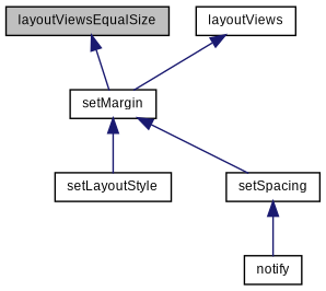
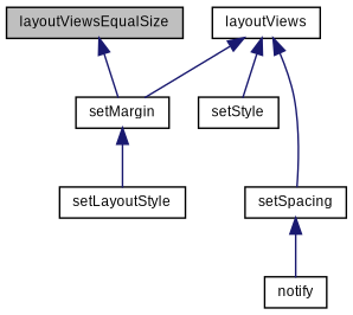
  digraph {
    rankdir=TB
    node [color=black fontname=Arial fontsize=9 shape=record]
    edge [color=midnightblue dir=back fontname=Arial fontsize=9 labelfontname=Arial labelfontsize=9 style=solid]
    n1 [fillcolor=grey75 fontcolor=black height=0.2 label=layoutViewsEqualSize style=filled width=0.4]
    n2 [height=0.2 label=setMargin width=0.4]
    n3 [height=0.2 label=layoutViews width=0.4]
+   n4 [height=0.2 label=setStyle width=0.4]
    n5 [height=0.2 label=setSpacing width=0.4]
    n6 [height=0.2 label=notify width=0.4]
    n7 [height=0.2 label=setLayoutStyle width=0.4]
    n1 -> n2
    n2 -> n7
    n3 -> n2
-   n2 -> n5
+   n3 -> n4
+   n3 -> n5
    n5 -> n6
  }
